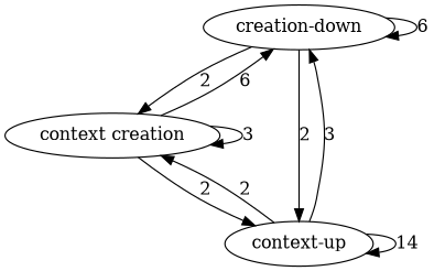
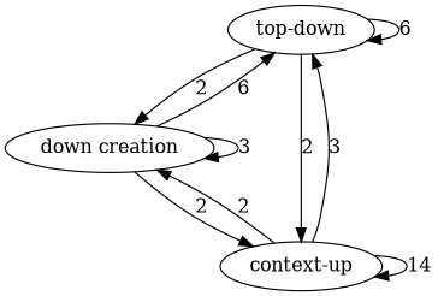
  digraph {
    edge [weight=2]
-   "top-down" [label="creation-down"]
-   "context creation"
+   "top-down"
+   "context creation" [label="down creation"]
    n3 [label="context-up"]
    "top-down" -> "top-down" [label=6 weight=6]
    "top-down" -> "context creation" [label=2]
    "top-down" -> n3 [label=2]
    "context creation" -> "top-down" [label=6 weight=1]
    "context creation" -> "context creation" [label=3 weight=3]
    "context creation" -> n3 [label=2]
    n3 -> "top-down" [label=3 weight=3]
    n3 -> "context creation" [label=2]
    n3 -> n3 [label=14 weight=14]
  }
